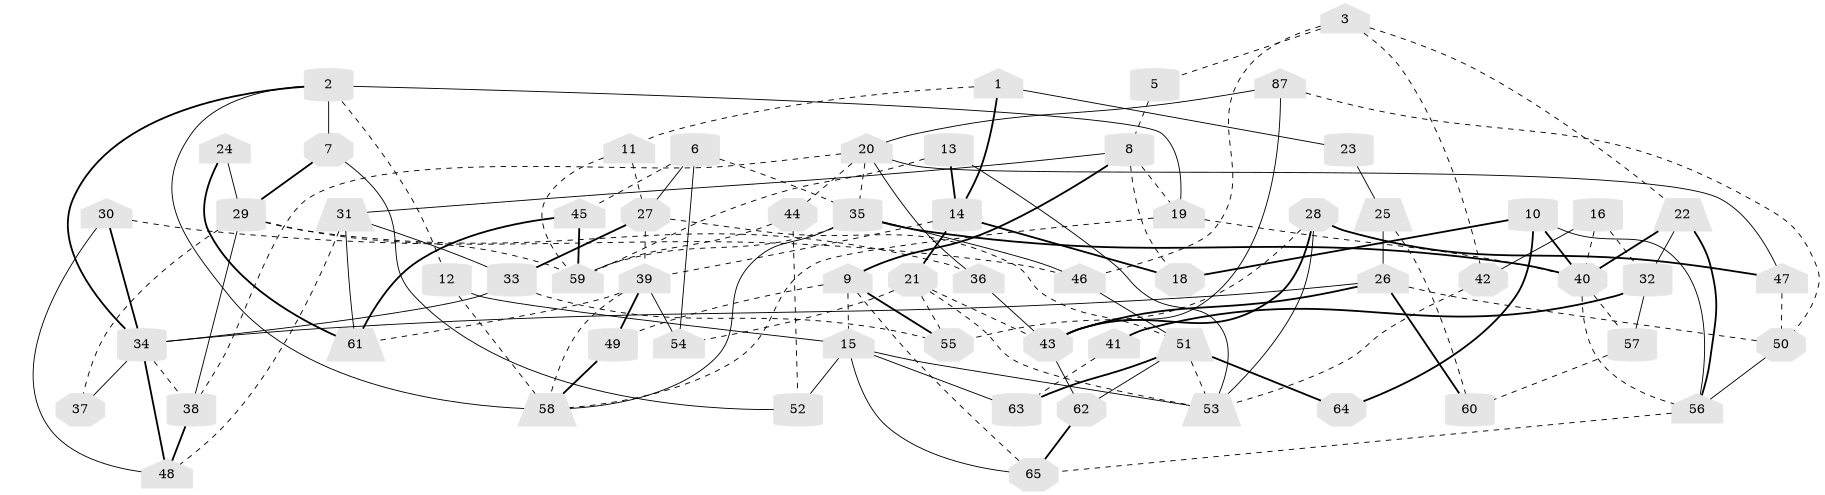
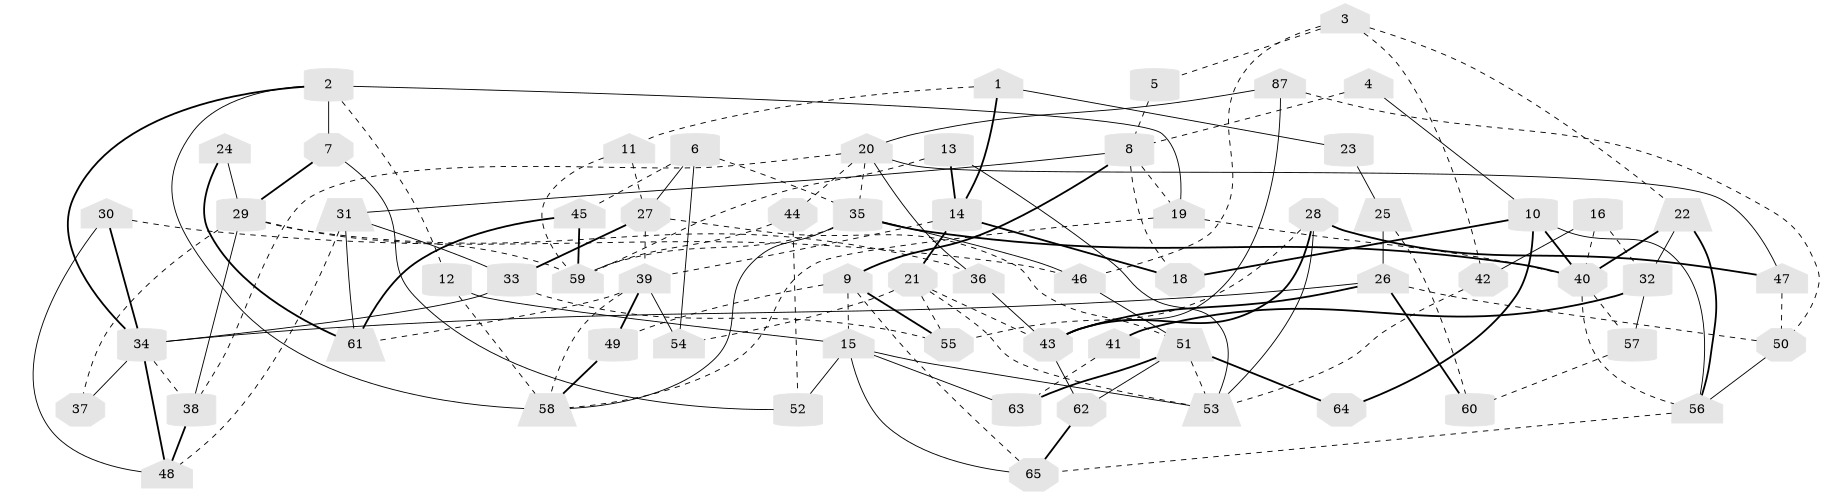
  graph {
    node [color=gray90 shape=house style=filled]
    edge [style=dashed]
    1
    11
    14 [shape=cylinder]
    23 [shape=cylinder]
    27 [shape=octagon]
    59
    18 [shape=octagon]
    21 [shape=octagon]
    39
    25 [shape=trapezium]
    2 [shape=cylinder]
    7 [shape=octagon]
    12 [shape=cylinder]
    19
    34 [shape=cylinder]
    58 [shape=trapezium]
    29 [shape=cylinder]
    52 [shape=cylinder]
    15
    40 [shape=octagon]
    38 [shape=cylinder]
    37 [shape=octagon]
    48
    5 [shape=cylinder]
    3
    22 [shape=trapezium]
    42 [shape=octagon]
    46
    8 [shape=cylinder]
    56
    32 [shape=cylinder]
    53 [shape=trapezium]
    51 [shape=trapezium]
+   4
    10 [shape=cylinder]
    9
    31 [shape=trapezium]
    64 [shape=octagon]
    6 [shape=cylinder]
    35 [shape=cylinder]
    45
    54
    33 [shape=cylinder]
    61 [shape=trapezium]
    36
    49 [shape=cylinder]
    55 [shape=octagon]
    65 [shape=octagon]
    63 [shape=cylinder]
    57 [shape=cylinder]
    13 [shape=cylinder]
    43 [shape=octagon]
    16 [shape=cylinder]
    41
    n55 [label=87]
    20
    50 [shape=octagon]
    44 [shape=octagon]
    47
    62 [shape=octagon]
    26
    60 [shape=cylinder]
    24
    28 [shape=octagon]
    30
    1 -- 11
    1 -- 14 [style=bold]
    1 -- 23 [style=solid]
    11 -- 27
    11 -- 59
    14 -- 18 [style=bold]
    14 -- 21 [style=bold]
    14 -- 39
    23 -- 25 [style=solid]
    27 -- 39
    27 -- 51
    27 -- 33 [style=bold]
    21 -- 53
    21 -- 54
    21 -- 55
    21 -- 43
    39 -- 58
    39 -- 54 [style=solid]
    39 -- 61
    39 -- 49 [style=bold]
    25 -- 26 [style=solid]
    25 -- 60
    2 -- 7 [style=solid]
    2 -- 12
    2 -- 19 [style=solid]
    2 -- 34 [style=bold]
    2 -- 58 [style=solid]
    7 -- 29 [style=bold]
    7 -- 52 [style=solid]
    12 -- 58
    12 -- 15 [style=solid]
    19 -- 58
    19 -- 40
    34 -- 38
    34 -- 37 [style=solid]
    34 -- 48 [style=bold]
    29 -- 59
    29 -- 38 [style=solid]
    29 -- 37
    29 -- 36
    15 -- 52 [style=solid]
    15 -- 53 [style=solid]
    15 -- 65 [style=solid]
    15 -- 63 [style=solid]
    40 -- 56
    40 -- 57
    38 -- 48 [style=bold]
    5 -- 8
    3 -- 5
    3 -- 22
    3 -- 42
    3 -- 46
    22 -- 40 [style=bold]
    22 -- 56 [style=bold]
    22 -- 32 [style=solid]
    42 -- 53
    46 -- 51 [style=solid]
    8 -- 18
    8 -- 19
    8 -- 9 [style=bold]
    8 -- 31 [style=solid]
    56 -- 65
    32 -- 57 [style=solid]
    32 -- 41 [style=bold]
    51 -- 53
    51 -- 64 [style=bold]
    51 -- 63 [style=bold]
    51 -- 62 [style=solid]
+   4 -- 8
+   4 -- 10 [style=solid]
    10 -- 18 [style=bold]
    10 -- 40 [style=bold]
    10 -- 56 [style=solid]
    10 -- 64 [style=bold]
    9 -- 15
    9 -- 49
    9 -- 55 [style=bold]
    9 -- 65
    31 -- 48
    31 -- 33 [style=solid]
    31 -- 61 [style=solid]
    6 -- 27 [style=solid]
    6 -- 35
    6 -- 45
    6 -- 54 [style=solid]
    35 -- 59
    35 -- 58 [style=solid]
    35 -- 40 [style=bold]
    35 -- 46 [style=solid]
    45 -- 59 [style=bold]
    45 -- 61 [style=bold]
    33 -- 34 [style=solid]
    33 -- 55
    36 -- 43 [style=solid]
    49 -- 58 [style=bold]
    57 -- 60
    13 -- 14 [style=bold]
    13 -- 59
    13 -- 53 [style=solid]
    43 -- 62 [style=solid]
    16 -- 40
    16 -- 42 [style=solid]
    16 -- 32
    41 -- 63
    n55 -- 43 [style=solid]
    n55 -- 20 [style=solid]
    n55 -- 50
    20 -- 38
    20 -- 35
    20 -- 36 [style=solid]
    20 -- 44
    20 -- 47 [style=solid]
    50 -- 56 [style=solid]
    44 -- 59
    44 -- 52
    47 -- 50
    62 -- 65 [style=bold]
    26 -- 34 [style=solid]
    26 -- 43 [style=bold]
    26 -- 50
    26 -- 60 [style=bold]
    24 -- 29 [style=solid]
    24 -- 61 [style=bold]
    28 -- 53 [style=solid]
    28 -- 55
    28 -- 43 [style=bold]
    28 -- 47 [style=bold]
    30 -- 34 [style=bold]
    30 -- 48 [style=solid]
    30 -- 46
  }
